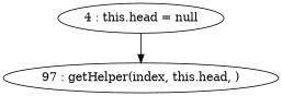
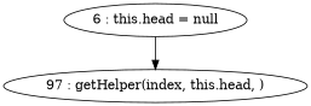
  digraph {
-   "6 : this.head = null" [label="4 : this.head = null"]
+   "6 : this.head = null"
    "97 : getHelper(index, this.head, )"
    "6 : this.head = null" -> "97 : getHelper(index, this.head, )"
  }
